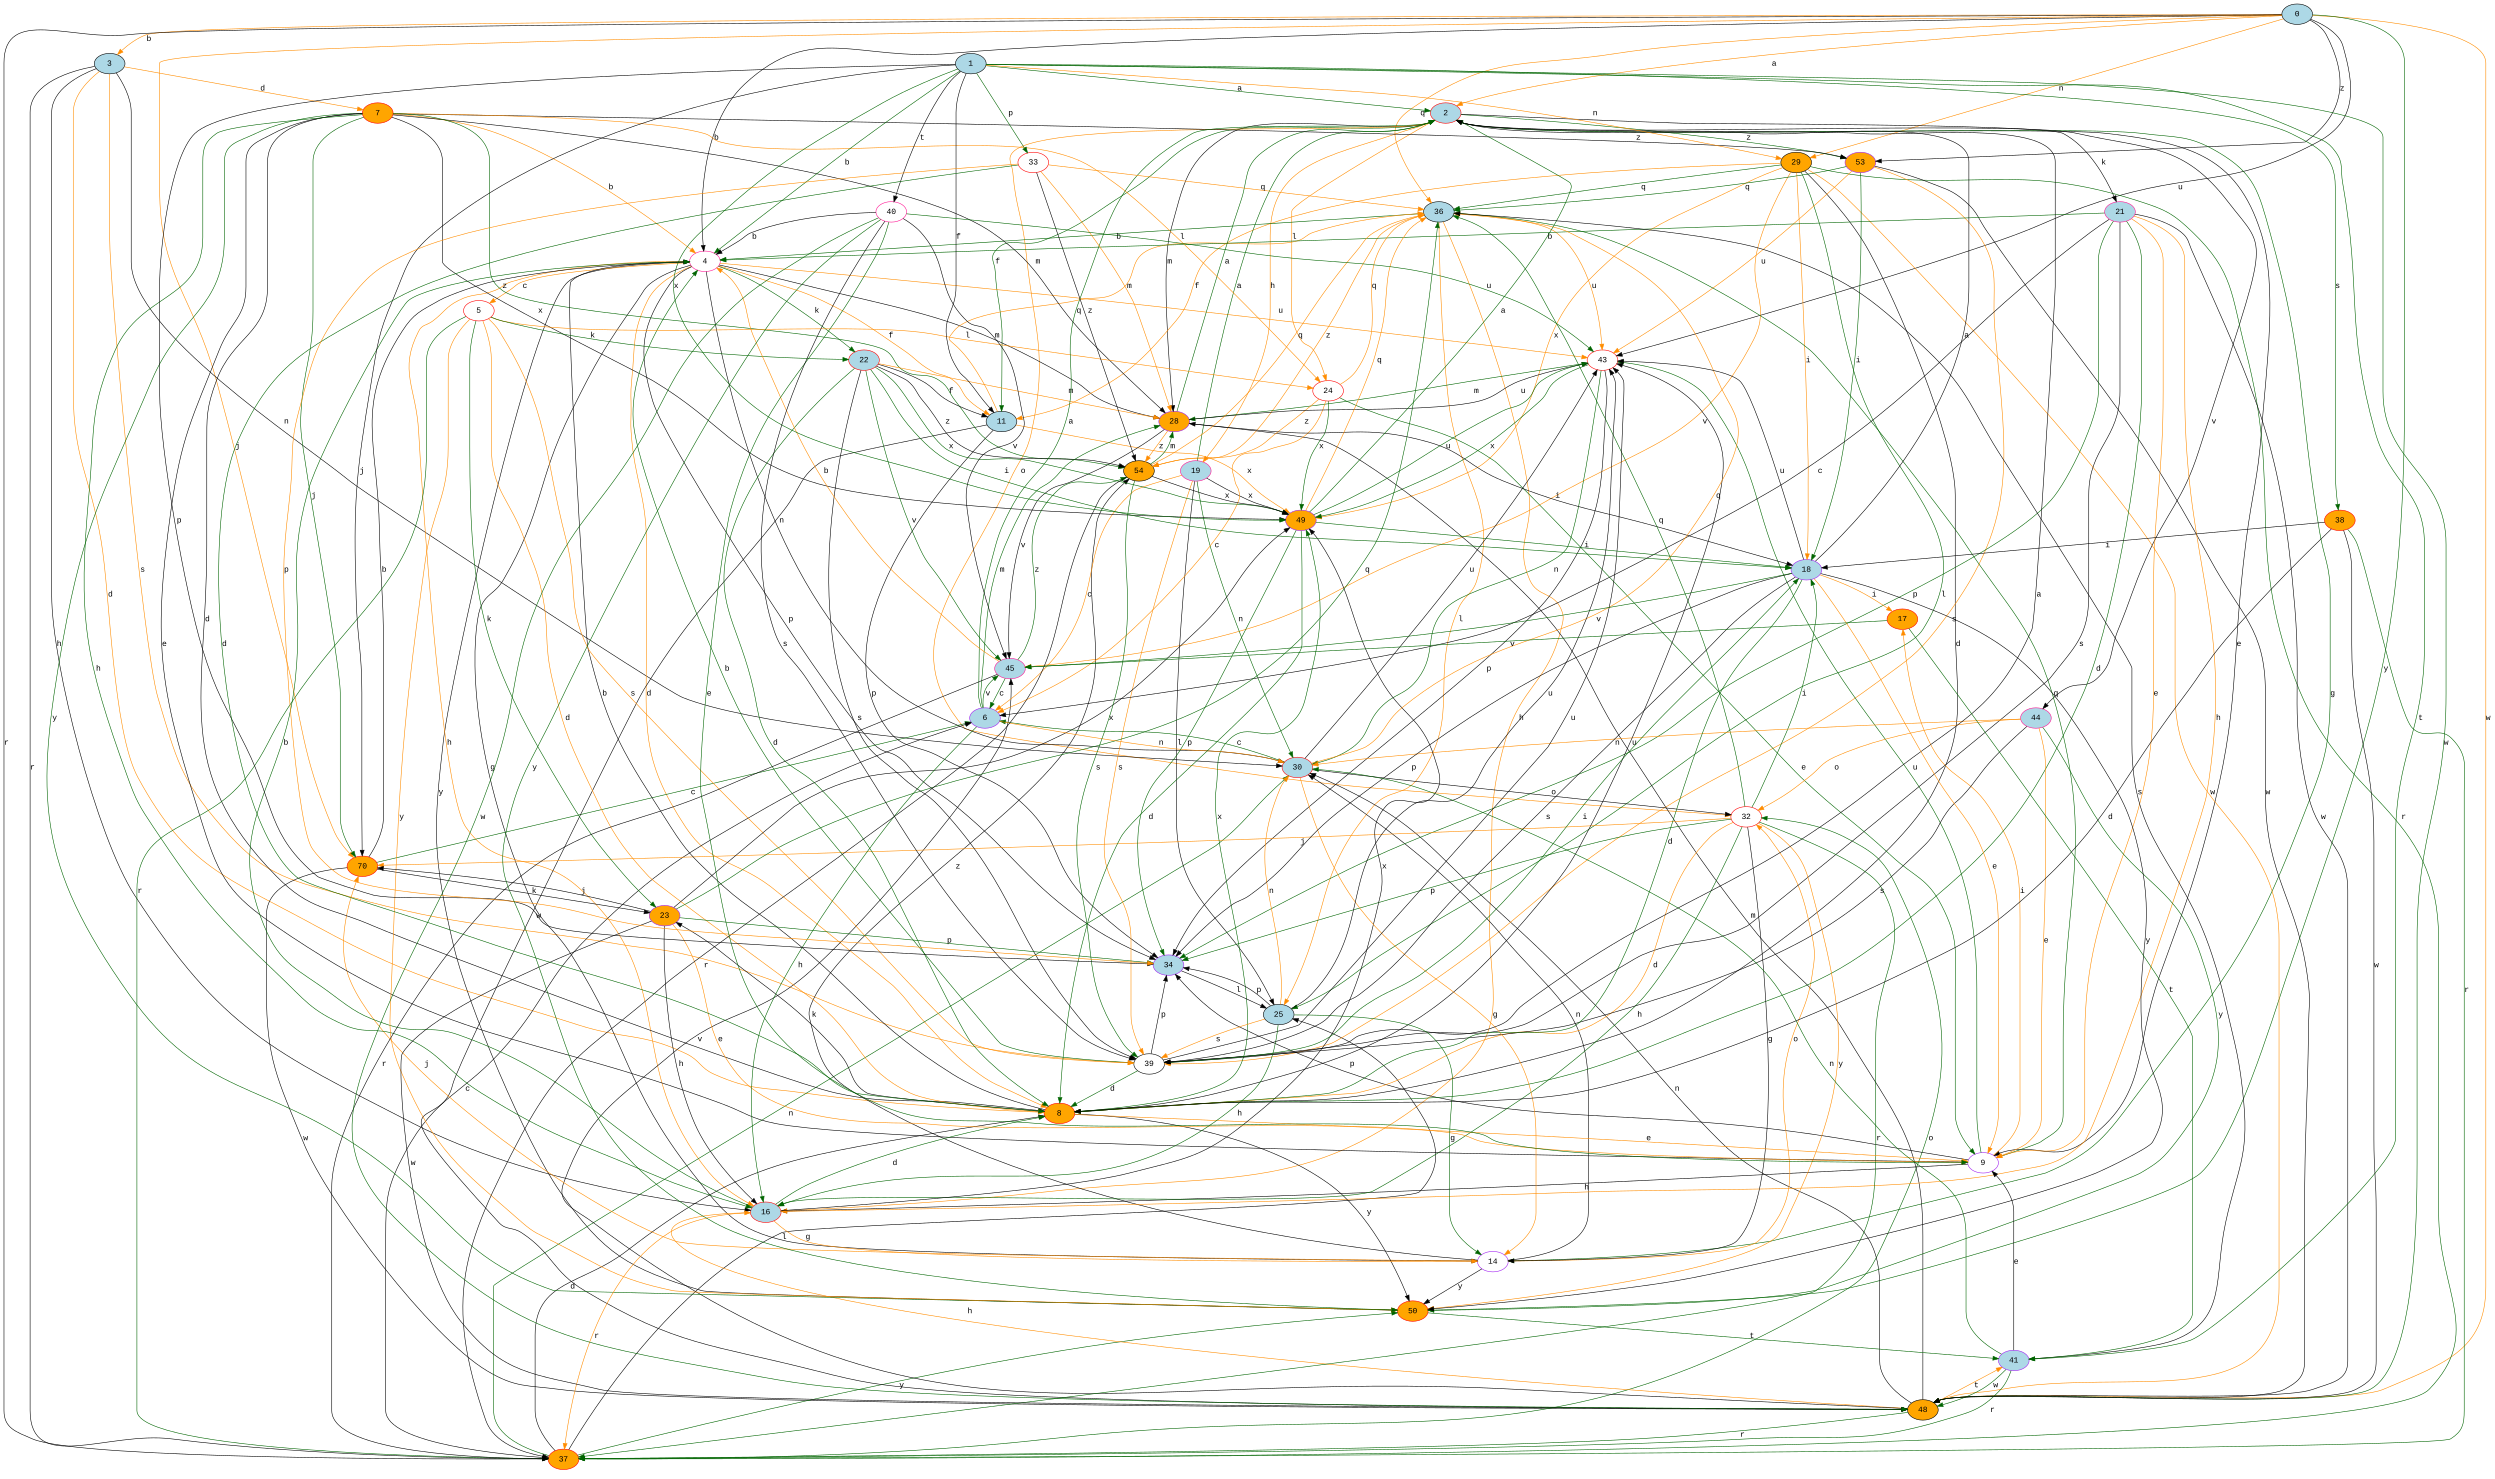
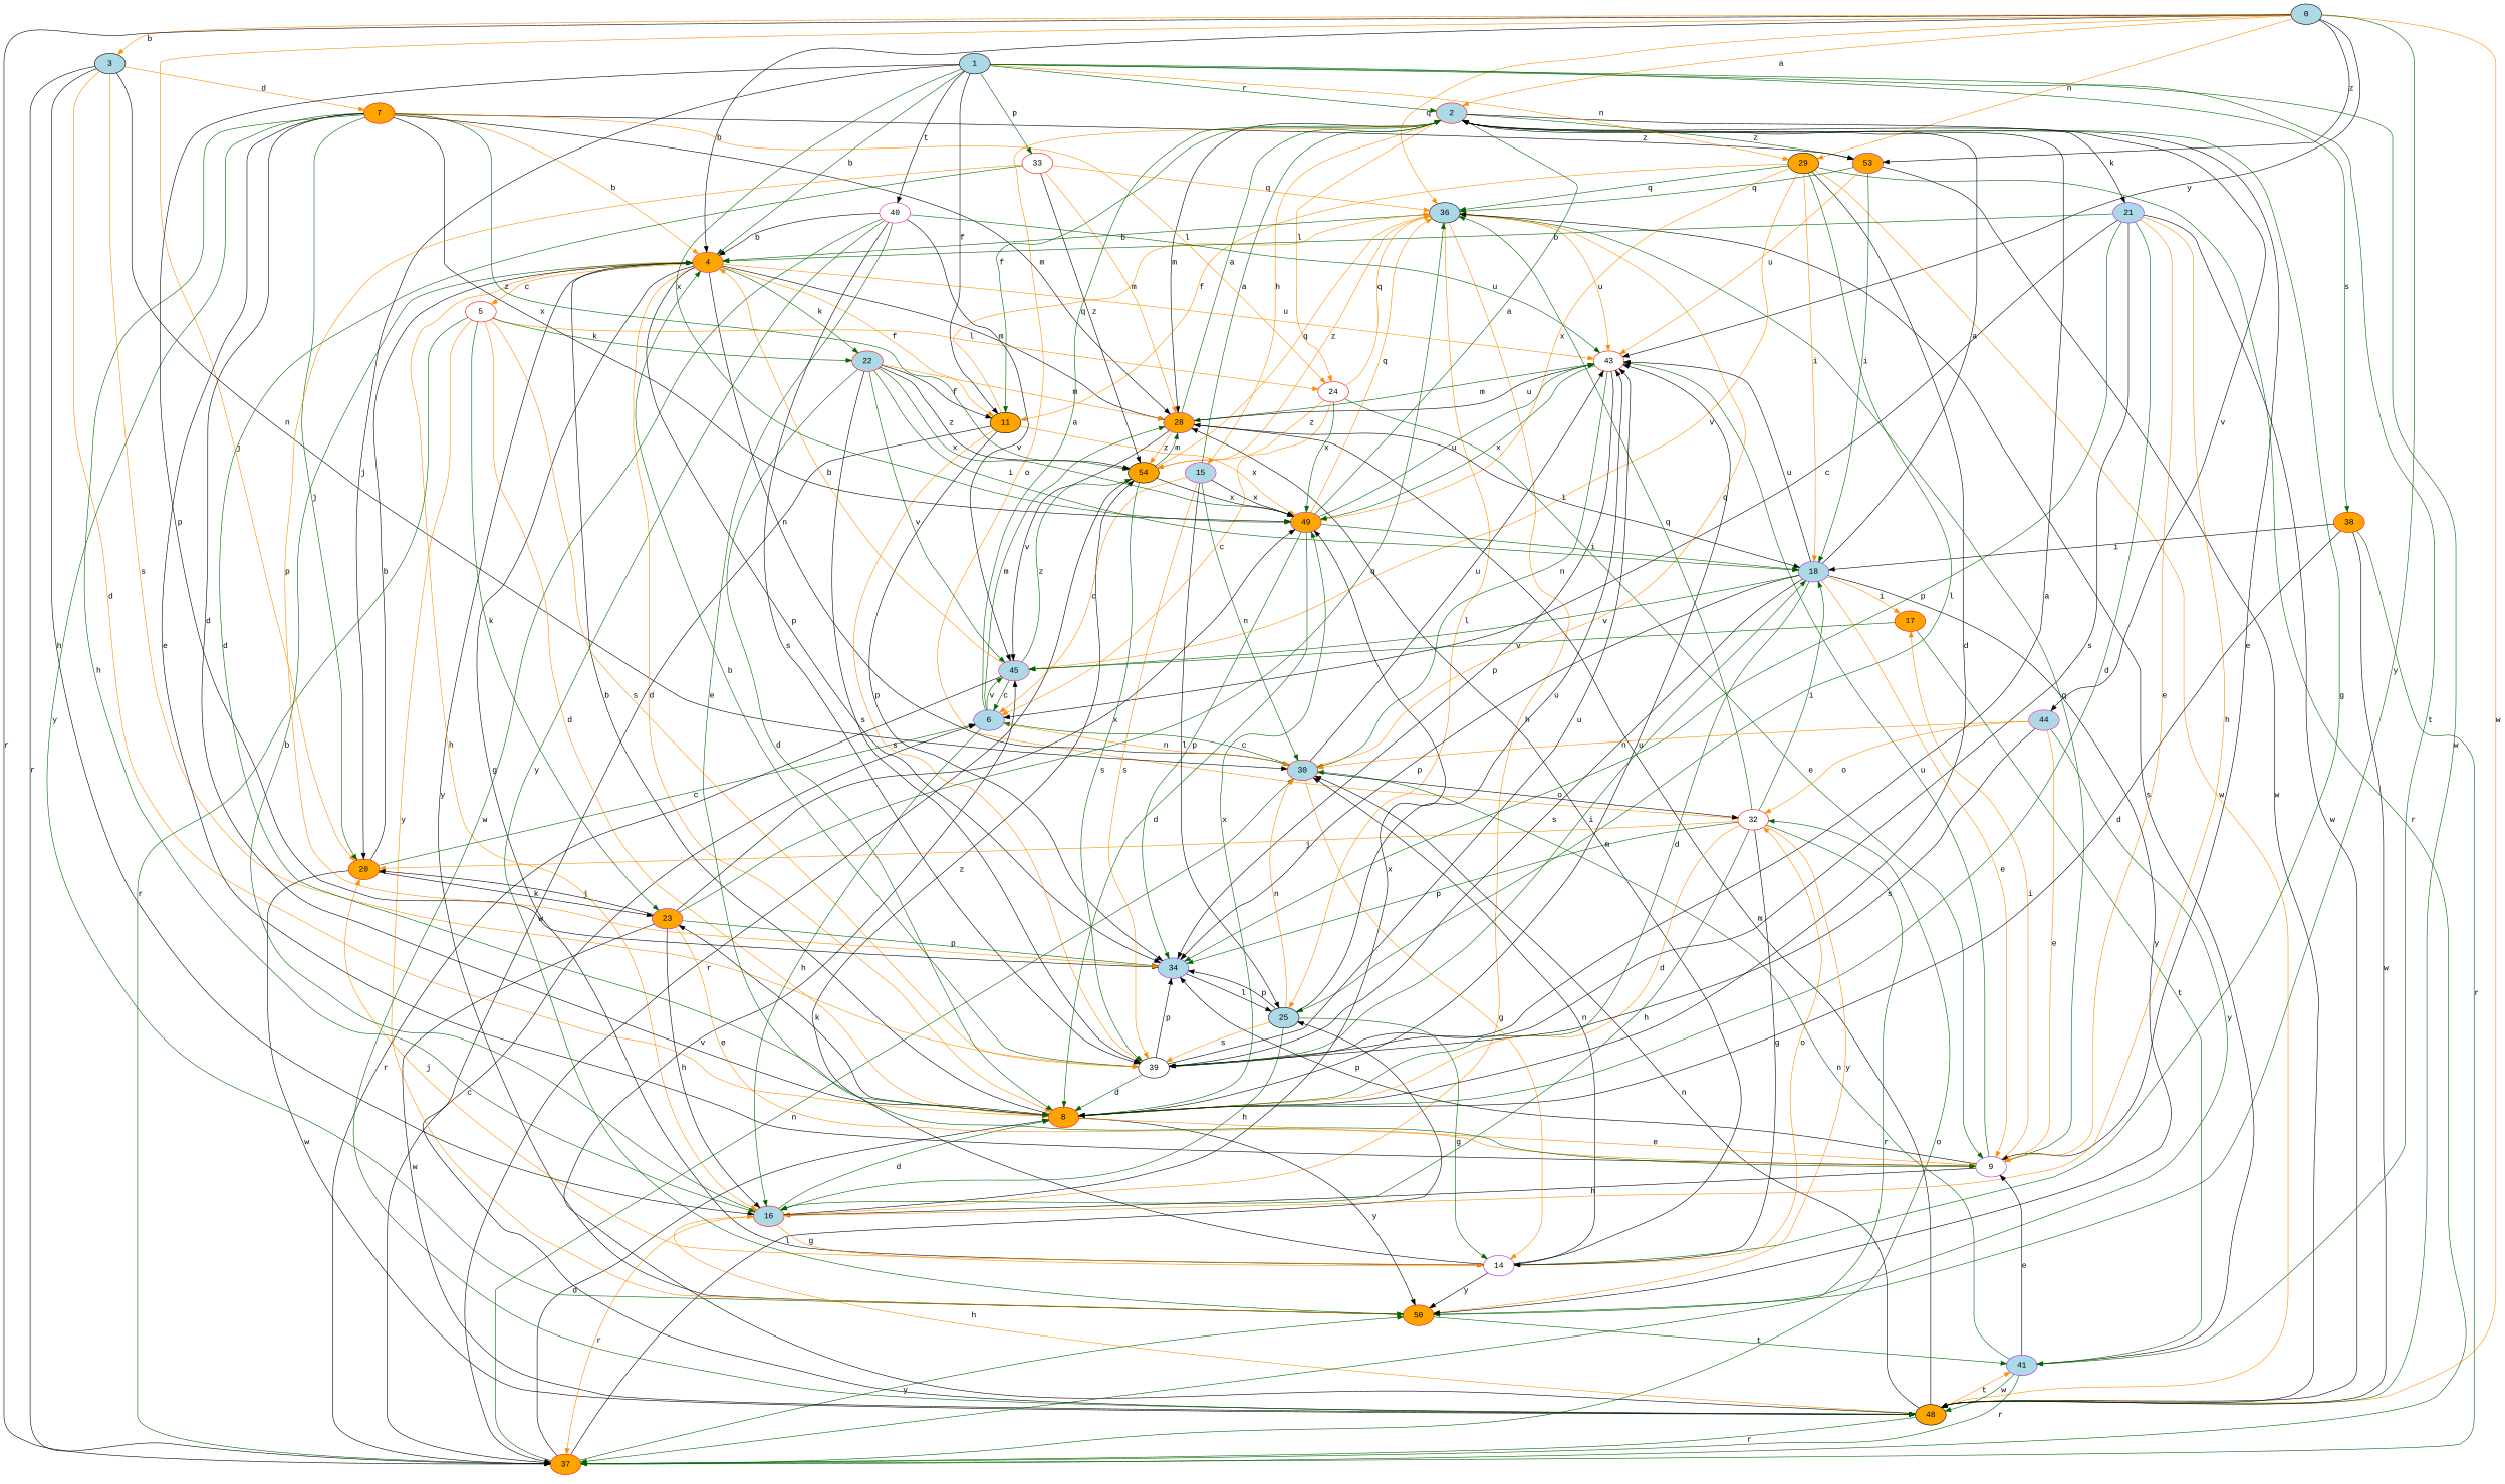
  strict digraph {
    fontname="Liberation Mono"
    node [color=red fillcolor=lightblue fontname="Liberation Mono" style=filled]
    edge [color=black fontname="Liberation Mono"]
    0 [color=black]
    2
    3 [color=black]
-   4 [color=deeppink fillcolor=white]
-   20 [fillcolor=orange label=70]
+   4 [color=deeppink fillcolor=orange]
+   20 [fillcolor=orange]
    29 [color=black fillcolor=orange]
    36 [color=black]
    37 [fillcolor=orange]
    43 [fillcolor=white]
    48 [color=black fillcolor=orange]
    50 [fillcolor=orange]
    53 [color=purple fillcolor=orange]
-   11 [color=black]
+   11 [color=black fillcolor=orange]
    9 [color=purple fillcolor=white]
    14 [color=purple fillcolor=white]
-   15 [color=deeppink label=19]
-   21 [color=deeppink]
+   15 [color=deeppink]
+   21 [color=purple]
    24 [fillcolor=white]
    28 [color=purple fillcolor=orange]
    32 [fillcolor=white]
    44 [color=deeppink]
    7 [fillcolor=orange]
    8 [fillcolor=orange]
    16
    30
    39 [color=black fillcolor=white]
    34 [color=purple]
    5 [fillcolor=white]
    22
    23 [color=purple fillcolor=orange]
    6 [color=purple]
    49 [color=purple fillcolor=orange]
    45 [color=deeppink]
    25 [color=black]
    18 [color=purple]
    54 [color=black fillcolor=orange]
    41 [color=purple]
    1 [color=black]
    33 [fillcolor=white]
    38 [fillcolor=orange]
    40 [color=deeppink fillcolor=white]
    17 [fillcolor=orange]
    0 -> 2 [color=darkorange label=a]
    0 -> 3 [color=darkorange label=b]
    0 -> 4 [label=b]
    0 -> 20 [color=darkorange label=j]
    0 -> 29 [color=darkorange label=n]
    0 -> 36 [color=darkorange label=q]
    0 -> 37 [label=r]
-   0 -> 43 [label=u]
+   0 -> 43 [label=y]
    0 -> 48 [color=darkorange label=w]
    0 -> 50 [color=darkgreen label=y]
    0 -> 53 [label=z]
    2 -> 53 [color=darkgreen label=z]
    2 -> 11 [color=darkgreen label=f]
    2 -> 9 [label=e]
    2 -> 14 [color=darkgreen label=g]
    2 -> 15 [color=darkorange label=h]
    2 -> 21 [label=k]
    2 -> 24 [color=darkorange label=l]
    2 -> 28 [label=m]
    2 -> 32 [color=darkorange label=o]
    2 -> 44 [label=v]
    3 -> 37 [label=r]
    3 -> 7 [color=darkorange label=d]
    3 -> 8 [color=darkorange label=d]
    3 -> 16 [label=h]
    3 -> 30 [label=n]
    3 -> 39 [color=darkorange label=s]
    4 -> 43 [color=darkorange label=u]
    4 -> 50 [label=y]
    4 -> 11 [color=darkorange label=f]
    4 -> 14 [label=g]
    4 -> 28 [label=m]
    4 -> 8 [color=darkorange label=d]
    4 -> 16 [color=darkorange label=h]
    4 -> 30 [label=n]
    4 -> 34 [label=p]
    4 -> 5 [color=darkorange label=c]
    4 -> 22 [color=darkgreen label=k]
    20 -> 4 [label=b]
    20 -> 48 [label=w]
    20 -> 23 [label=k]
    20 -> 6 [color=darkgreen label=c]
    29 -> 36 [color=darkgreen label=q]
    29 -> 37 [color=darkgreen label=r]
    29 -> 48 [color=darkorange label=w]
    29 -> 11 [color=darkorange label=f]
    29 -> 8 [label=d]
    29 -> 49 [color=darkorange label=x]
    29 -> 45 [color=darkorange label=v]
    29 -> 25 [color=darkgreen label=l]
    29 -> 18 [color=darkorange label=i]
    36 -> 4 [color=darkgreen label=b]
    36 -> 43 [color=darkorange label=u]
    36 -> 16 [color=darkorange label=h]
    36 -> 25 [color=darkorange label=l]
    36 -> 54 [color=darkorange label=z]
    37 -> 50 [color=darkgreen label=y]
    37 -> 32 [color=darkgreen label=o]
    37 -> 8 [label=d]
    37 -> 30 [color=darkgreen label=n]
    37 -> 6 [label=c]
    37 -> 25 [label=l]
    43 -> 28 [color=darkgreen label=m]
    43 -> 30 [color=darkgreen label=n]
    43 -> 34 [label=p]
    43 -> 49 [color=darkgreen label=x]
    48 -> 37 [color=darkgreen label=r]
    48 -> 28 [label=m]
    48 -> 16 [color=darkorange label=h]
    48 -> 30 [label=n]
    48 -> 45 [label=v]
    48 -> 41 [color=darkorange label=t]
    50 -> 41 [color=darkgreen label=t]
    53 -> 36 [color=darkgreen label=q]
    53 -> 43 [color=darkorange label=u]
    53 -> 48 [label=w]
-   53 -> 39 [color=darkorange label=s]
+   11 -> 39 [color=darkorange label=s]
    53 -> 18 [color=darkgreen label=i]
    11 -> 36 [color=darkorange label=q]
    11 -> 48 [label=w]
    11 -> 34 [label=p]
    11 -> 49 [color=darkorange label=x]
    9 -> 36 [color=darkgreen label=q]
    9 -> 43 [color=darkgreen label=u]
    9 -> 16 [label=h]
    9 -> 34 [label=p]
    9 -> 17 [color=darkorange label=i]
    14 -> 20 [color=darkorange label=j]
    14 -> 50 [label=y]
+   14 -> 28 [label=m]
    14 -> 32 [color=darkorange label=o]
    14 -> 30 [label=n]
    14 -> 54 [label=z]
    15 -> 2 [color=darkgreen label=a]
    15 -> 30 [color=darkgreen label=n]
    15 -> 39 [color=darkorange label=s]
    15 -> 6 [color=darkorange label=c]
    15 -> 49 [label=x]
    15 -> 25 [label=l]
    21 -> 4 [color=darkgreen label=b]
    21 -> 48 [label=w]
    21 -> 9 [color=darkorange label=e]
    21 -> 8 [color=darkgreen label=d]
    21 -> 16 [color=darkorange label=h]
    21 -> 39 [label=s]
    21 -> 34 [color=darkgreen label=p]
    21 -> 6 [label=c]
    24 -> 36 [color=darkorange label=q]
    24 -> 9 [color=darkgreen label=e]
    24 -> 6 [color=darkorange label=c]
    24 -> 49 [color=darkgreen label=x]
    24 -> 54 [color=darkorange label=z]
    28 -> 2 [color=darkgreen label=a]
    28 -> 43 [label=u]
    28 -> 45 [label=v]
    28 -> 18 [label=i]
    28 -> 54 [color=darkorange label=z]
    32 -> 20 [color=darkorange label=j]
    32 -> 36 [color=darkgreen label=q]
    32 -> 37 [color=darkgreen label=r]
    32 -> 50 [color=darkorange label=y]
    32 -> 14 [label=g]
    32 -> 8 [color=darkorange label=d]
    32 -> 16 [color=darkgreen label=h]
    32 -> 34 [color=darkgreen label=p]
    32 -> 18 [color=darkgreen label=i]
    44 -> 50 [color=darkgreen label=y]
    44 -> 9 [color=darkorange label=e]
    44 -> 32 [color=darkorange label=o]
    44 -> 30 [color=darkorange label=n]
    44 -> 39 [label=s]
    7 -> 4 [color=darkorange label=b]
    7 -> 20 [color=darkgreen label=j]
    7 -> 50 [color=darkgreen label=y]
    7 -> 53 [label=z]
    7 -> 9 [label=e]
    7 -> 24 [color=darkorange label=l]
    7 -> 28 [label=m]
    7 -> 8 [label=d]
    7 -> 16 [color=darkgreen label=h]
    7 -> 49 [label=x]
    7 -> 54 [color=darkgreen label=z]
    8 -> 4 [label=b]
    8 -> 43 [label=u]
    8 -> 50 [label=y]
    8 -> 9 [color=darkorange label=e]
    8 -> 23 [label=k]
    8 -> 49 [color=darkgreen label=x]
    16 -> 4 [color=darkgreen label=b]
    16 -> 37 [color=darkorange label=r]
    16 -> 14 [color=darkorange label=g]
    16 -> 8 [color=darkgreen label=d]
    16 -> 49 [label=x]
    30 -> 36 [color=darkorange label=q]
    30 -> 43 [label=u]
    30 -> 14 [color=darkorange label=g]
    30 -> 32 [label=o]
    30 -> 6 [color=darkgreen label=c]
    39 -> 2 [label=a]
    39 -> 4 [color=darkgreen label=b]
    39 -> 43 [label=u]
    39 -> 8 [color=darkgreen label=d]
    39 -> 34 [label=p]
    39 -> 18 [color=darkgreen label=i]
    34 -> 25 [label=l]
    5 -> 37 [color=darkgreen label=r]
    5 -> 50 [color=darkorange label=y]
    5 -> 24 [color=darkorange label=l]
    5 -> 8 [color=darkorange label=d]
    5 -> 39 [color=darkorange label=s]
    5 -> 22 [color=darkgreen label=k]
    5 -> 23 [color=darkgreen label=k]
    22 -> 11 [label=f]
    22 -> 28 [color=darkorange label=m]
    22 -> 8 [color=darkgreen label=d]
    22 -> 39 [label=s]
    22 -> 49 [color=darkgreen label=x]
    22 -> 45 [color=darkgreen label=v]
    22 -> 18 [color=darkgreen label=i]
    22 -> 54 [label=z]
    23 -> 20 [label=j]
    23 -> 36 [color=darkgreen label=q]
    23 -> 48 [label=w]
    23 -> 9 [color=darkorange label=e]
    23 -> 16 [label=h]
    23 -> 34 [color=darkgreen label=p]
    23 -> 49 [label=x]
    6 -> 2 [color=darkgreen label=a]
    6 -> 28 [color=darkgreen label=m]
    6 -> 16 [color=darkgreen label=h]
    6 -> 30 [color=darkorange label=n]
    6 -> 45 [color=darkgreen label=v]
    49 -> 2 [color=darkgreen label=a]
    49 -> 36 [color=darkorange label=q]
    49 -> 43 [color=darkgreen label=u]
    49 -> 8 [color=darkgreen label=d]
    49 -> 34 [color=darkgreen label=p]
    49 -> 18 [color=darkgreen label=i]
    45 -> 4 [color=darkorange label=b]
    45 -> 37 [label=r]
    45 -> 6 [color=darkgreen label=c]
    45 -> 54 [color=darkgreen label=z]
    25 -> 43 [label=u]
    25 -> 14 [color=darkgreen label=g]
    25 -> 16 [color=darkgreen label=h]
    25 -> 30 [color=darkorange label=n]
    25 -> 39 [color=darkorange label=s]
    25 -> 34 [label=p]
    18 -> 2 [label=a]
    18 -> 43 [label=u]
    18 -> 50 [label=y]
    18 -> 9 [color=darkorange label=e]
    18 -> 8 [color=darkgreen label=d]
    18 -> 39 [label=s]
    18 -> 34 [label=p]
    18 -> 45 [color=darkgreen label=v]
    18 -> 17 [color=darkorange label=i]
    54 -> 36 [color=darkorange label=q]
    54 -> 37 [label=r]
    54 -> 28 [color=darkgreen label=m]
    54 -> 39 [color=darkgreen label=s]
    54 -> 49 [label=x]
    41 -> 36 [label=s]
    41 -> 37 [color=darkgreen label=r]
    41 -> 48 [color=darkgreen label=w]
    41 -> 9 [label=e]
    41 -> 30 [color=darkgreen label=n]
-   1 -> 2 [color=darkgreen label=a]
+   1 -> 2 [color=darkgreen label=r]
    1 -> 4 [color=darkgreen label=b]
    1 -> 20 [label=j]
    1 -> 29 [color=darkorange label=n]
    1 -> 48 [color=darkgreen label=w]
    1 -> 11 [label=f]
    1 -> 34 [label=p]
    1 -> 49 [color=darkgreen label=x]
    1 -> 41 [color=darkgreen label=t]
    1 -> 33 [color=darkgreen label=p]
    1 -> 38 [color=darkgreen label=s]
    1 -> 40 [label=t]
    33 -> 36 [color=darkorange label=q]
    33 -> 28 [color=darkorange label=m]
    33 -> 8 [color=darkgreen label=d]
    33 -> 34 [color=darkorange label=p]
    33 -> 54 [label=z]
    38 -> 37 [color=darkgreen label=r]
    38 -> 48 [label=w]
    38 -> 8 [label=d]
    38 -> 18 [label=i]
    40 -> 4 [label=b]
    40 -> 43 [color=darkgreen label=u]
    40 -> 48 [color=darkgreen label=w]
    40 -> 50 [color=darkgreen label=y]
    40 -> 9 [color=darkgreen label=e]
    40 -> 39 [label=s]
    40 -> 45 [label=v]
    17 -> 45 [color=darkgreen label=v]
    17 -> 41 [color=darkgreen label=t]
  }
